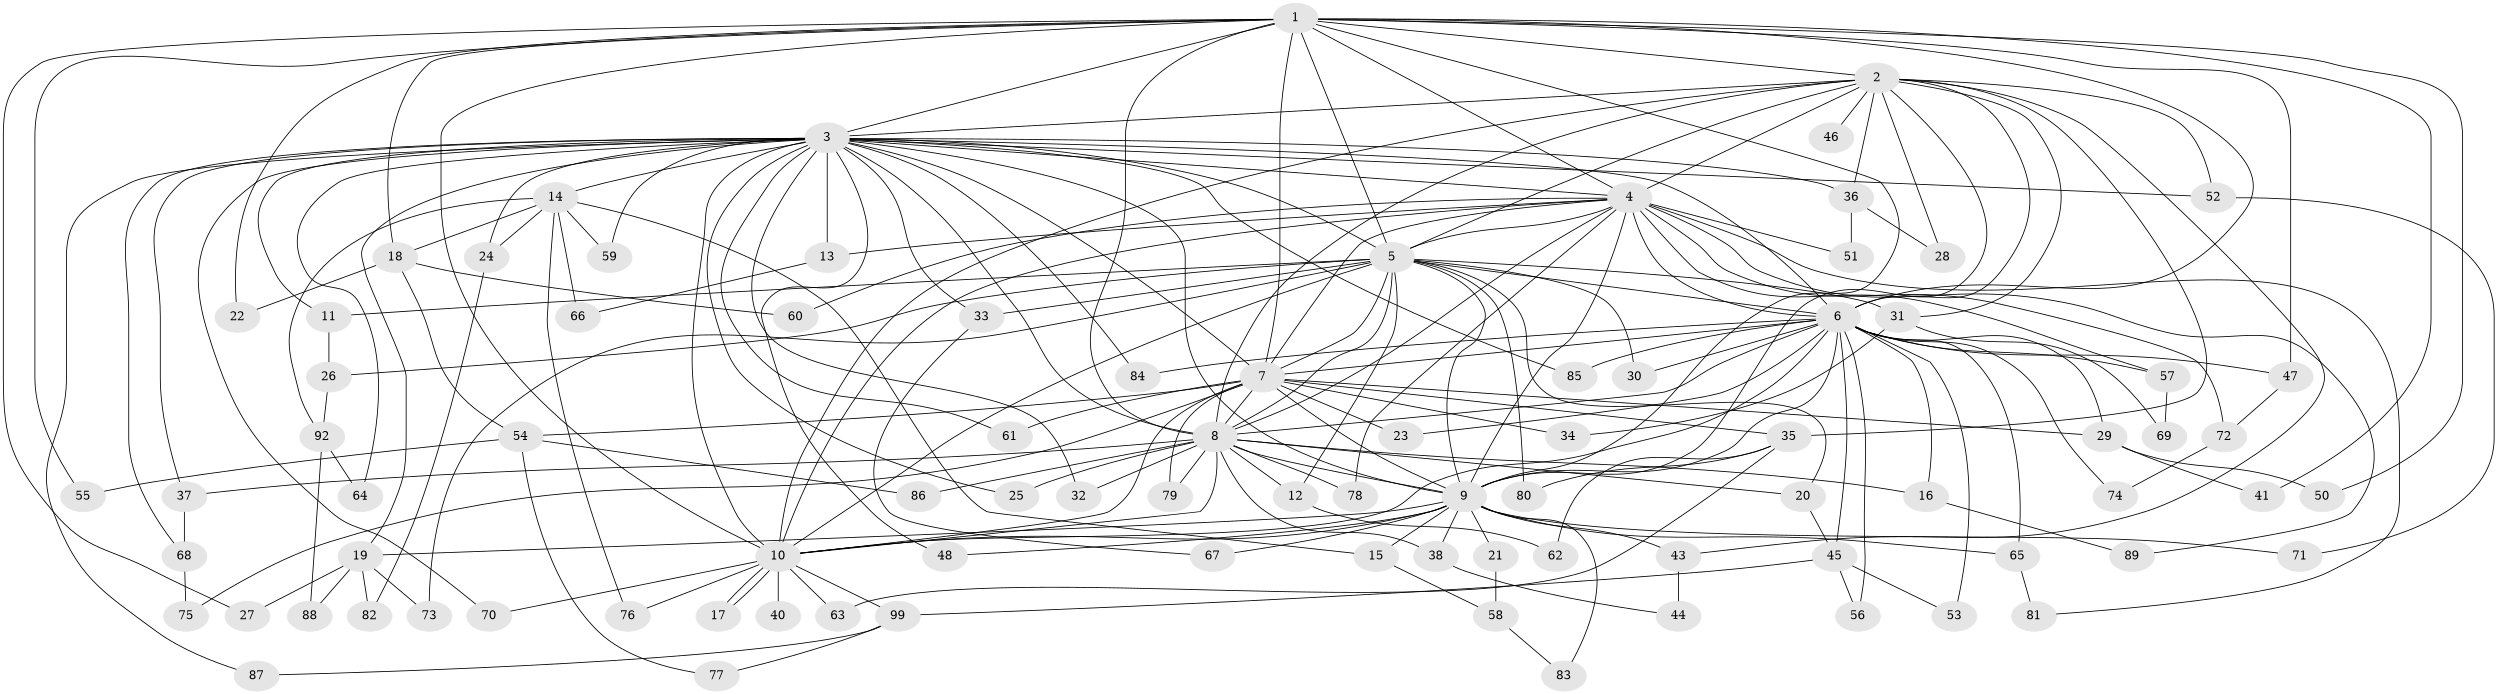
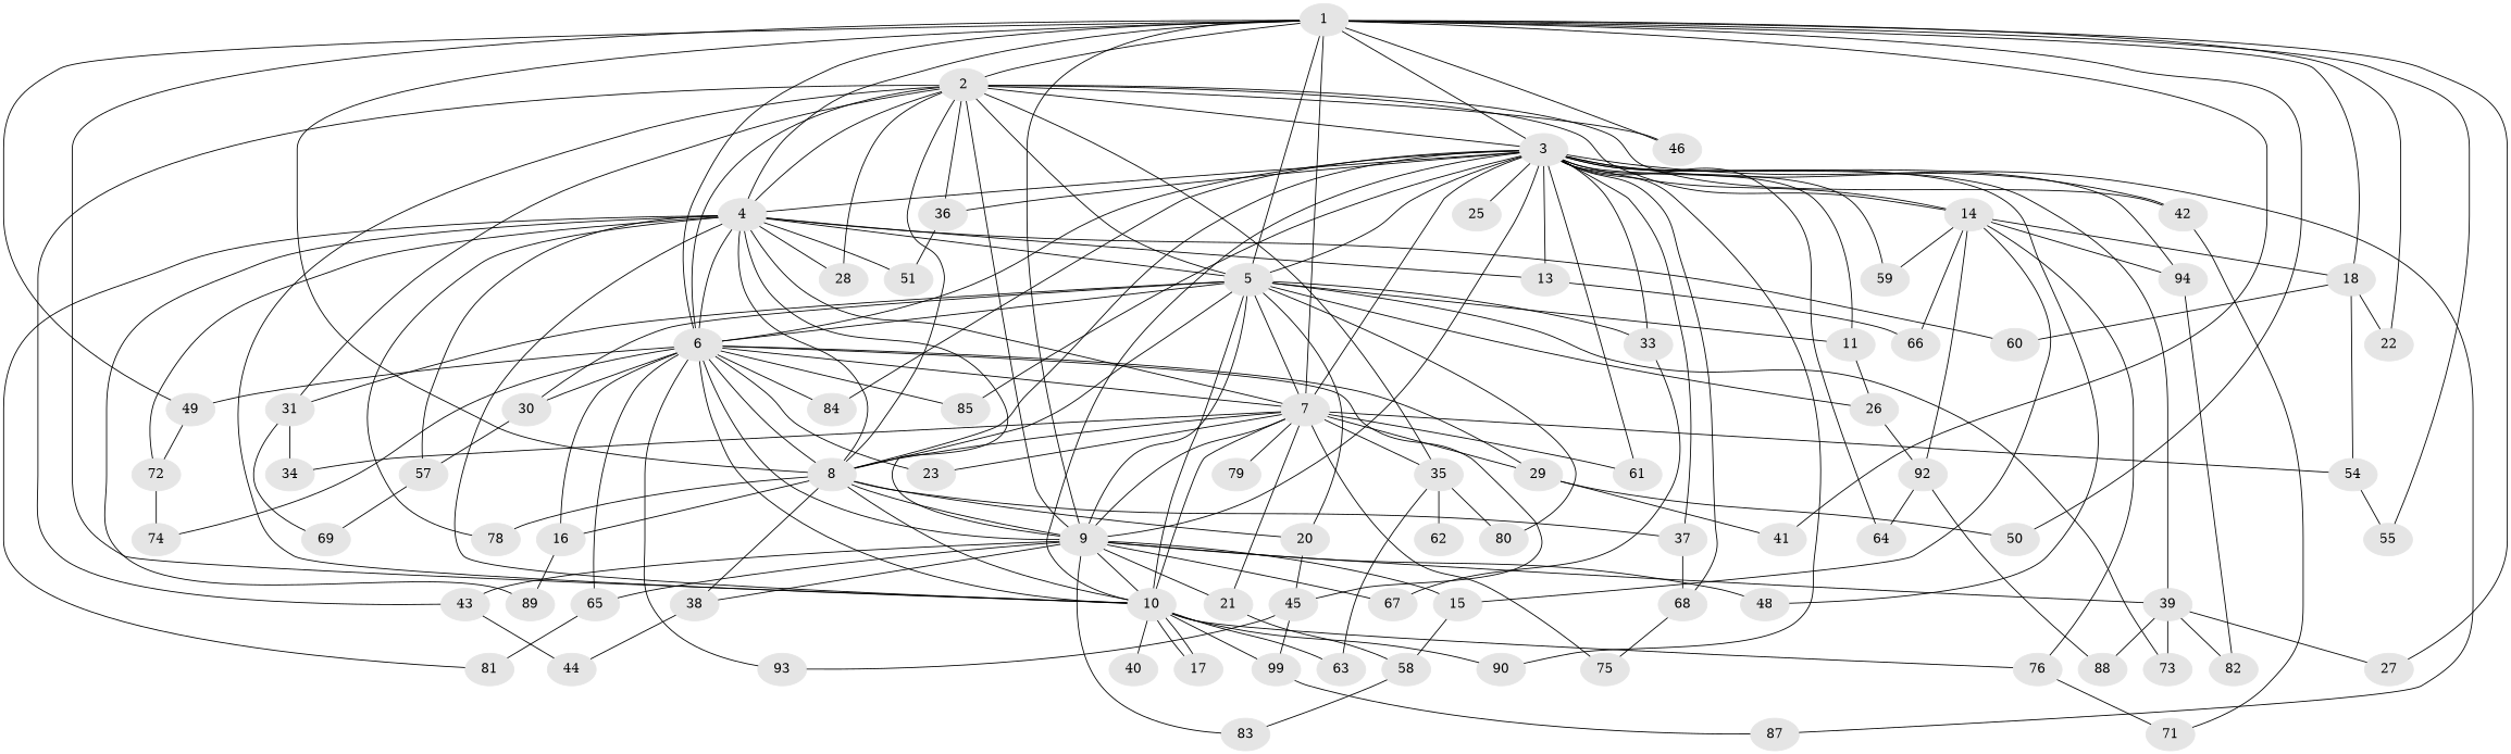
  graph {
    node [color=gray90 style=filled]
    1
    2
    3
    4
    5
    6
    7
    8
    9
    10
    18
    22
    27
    41
    46
-   47
+   47 [label=49]
    50
    55
    14
    28
    31
    35
    36
    43
-   52
+   52 [label=42]
    11
    13
-   19
-   24
+   19 [label=39]
+   24 [label=94]
    25
-   32
    33
    37
    48
    59
    61
    64
    68
-   70
+   70 [label=90]
    84
    85
    87
    n43 [label=89]
    51
    57
    60
    72
    78
    81
-   12
    20
    26
    30
    73
    80
    16
    23
    29
    45
-   53
-   56
+   53 [label=93]
    65
    74
    21
    34
    54
    75
    79
    38
-   86
    15
    67
    71
    83
    17
    40
    n77 [label=99]
    63
    76
    66
    n81 [label=92]
    69
    62
    44
    82
    88
    58
-   77
    1 -- 2
    1 -- 3
    1 -- 4
    1 -- 5
    1 -- 6
    1 -- 7
    1 -- 8
    1 -- 9
    1 -- 10
    1 -- 18
    1 -- 22
    1 -- 27
    1 -- 41
+   1 -- 46
    1 -- 47
    1 -- 50
    1 -- 55
    2 -- 3
    2 -- 4
    2 -- 5
    2 -- 6
    2 -- 8
    2 -- 9
    2 -- 10
    2 -- 46
+   2 -- 14
    2 -- 28
    2 -- 31
    2 -- 35
    2 -- 36
    2 -- 43
    2 -- 52
    3 -- 4
    3 -- 5
    3 -- 6
    3 -- 7
    3 -- 8
    3 -- 9
    3 -- 10
    3 -- 14
    3 -- 36
    3 -- 52
    3 -- 11
    3 -- 13
    3 -- 19
    3 -- 24
    3 -- 25
-   3 -- 32
    3 -- 33
    3 -- 37
    3 -- 48
    3 -- 59
    3 -- 61
    3 -- 64
    3 -- 68
    3 -- 70
    3 -- 84
    3 -- 85
    3 -- 87
    4 -- 5
    4 -- 6
    4 -- 7
    4 -- 8
    4 -- 9
    4 -- 10
-   36 -- 28
+   4 -- 28
    4 -- 13
    4 -- n43
    4 -- 51
    4 -- 57
    4 -- 60
    4 -- 72
    4 -- 78
    4 -- 81
    5 -- 6
    5 -- 7
    5 -- 8
    5 -- 9
    5 -- 10
    5 -- 31
    5 -- 11
    5 -- 33
-   5 -- 12
    5 -- 20
    5 -- 26
    5 -- 30
    5 -- 73
    5 -- 80
    6 -- 7
    6 -- 8
    6 -- 9
    6 -- 10
    6 -- 47
    6 -- 84
    6 -- 85
-   6 -- 57
+   30 -- 57
    6 -- 30
    6 -- 16
    6 -- 23
    6 -- 29
    6 -- 45
    6 -- 53
-   6 -- 56
    6 -- 65
    6 -- 74
    7 -- 8
    7 -- 9
    7 -- 10
    7 -- 35
    7 -- 61
    7 -- 23
    7 -- 29
+   7 -- 21
    7 -- 34
    7 -- 54
    7 -- 75
    7 -- 79
    8 -- 9
    8 -- 10
-   8 -- 25
-   8 -- 32
    8 -- 37
    8 -- 78
-   8 -- 12
    8 -- 20
    8 -- 16
-   8 -- 79
    8 -- 38
-   8 -- 86
    9 -- 10
    9 -- 43
    9 -- 19
    9 -- 48
    9 -- 65
    9 -- 21
    9 -- 38
    9 -- 15
    9 -- 67
-   9 -- 71
+   76 -- 71
    9 -- 83
    10 -- 70
    10 -- 17
    10 -- 17
    10 -- 40
    10 -- n77
    10 -- 63
    10 -- 76
    18 -- 22
    18 -- 60
    18 -- 54
    47 -- 72
    14 -- 18
    14 -- 24
    14 -- 59
    14 -- 15
    14 -- 76
    14 -- 66
    14 -- n81
    31 -- 34
    31 -- 69
    35 -- 80
    35 -- 63
    35 -- 62
    36 -- 51
    43 -- 44
    52 -- 71
    11 -- 26
    13 -- 66
    19 -- 27
    19 -- 73
    19 -- 82
    19 -- 88
    24 -- 82
    33 -- 67
    37 -- 68
    68 -- 75
    57 -- 69
    72 -- 74
-   12 -- 62
    20 -- 45
    26 -- n81
    16 -- n43
    29 -- 41
    29 -- 50
    45 -- 53
-   45 -- 56
    45 -- n77
    65 -- 81
    21 -- 58
    54 -- 55
-   54 -- 86
-   54 -- 77
    38 -- 44
    15 -- 58
    n77 -- 87
-   n77 -- 77
    n81 -- 64
    n81 -- 88
    58 -- 83
  }
